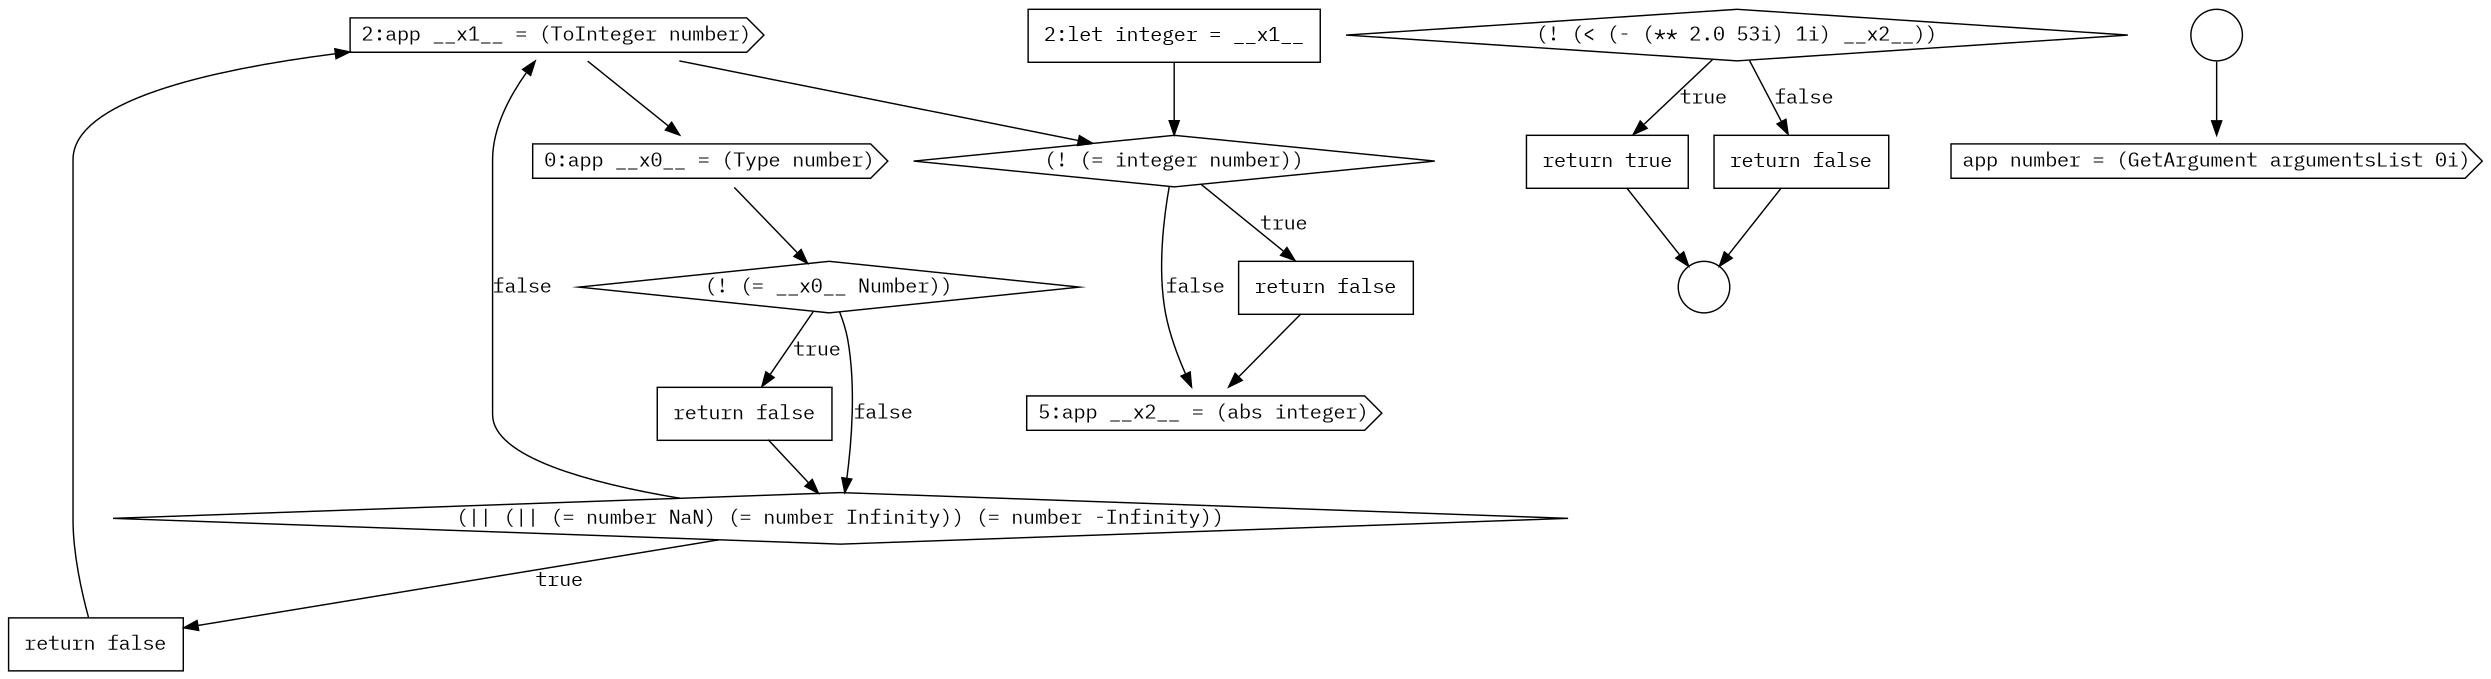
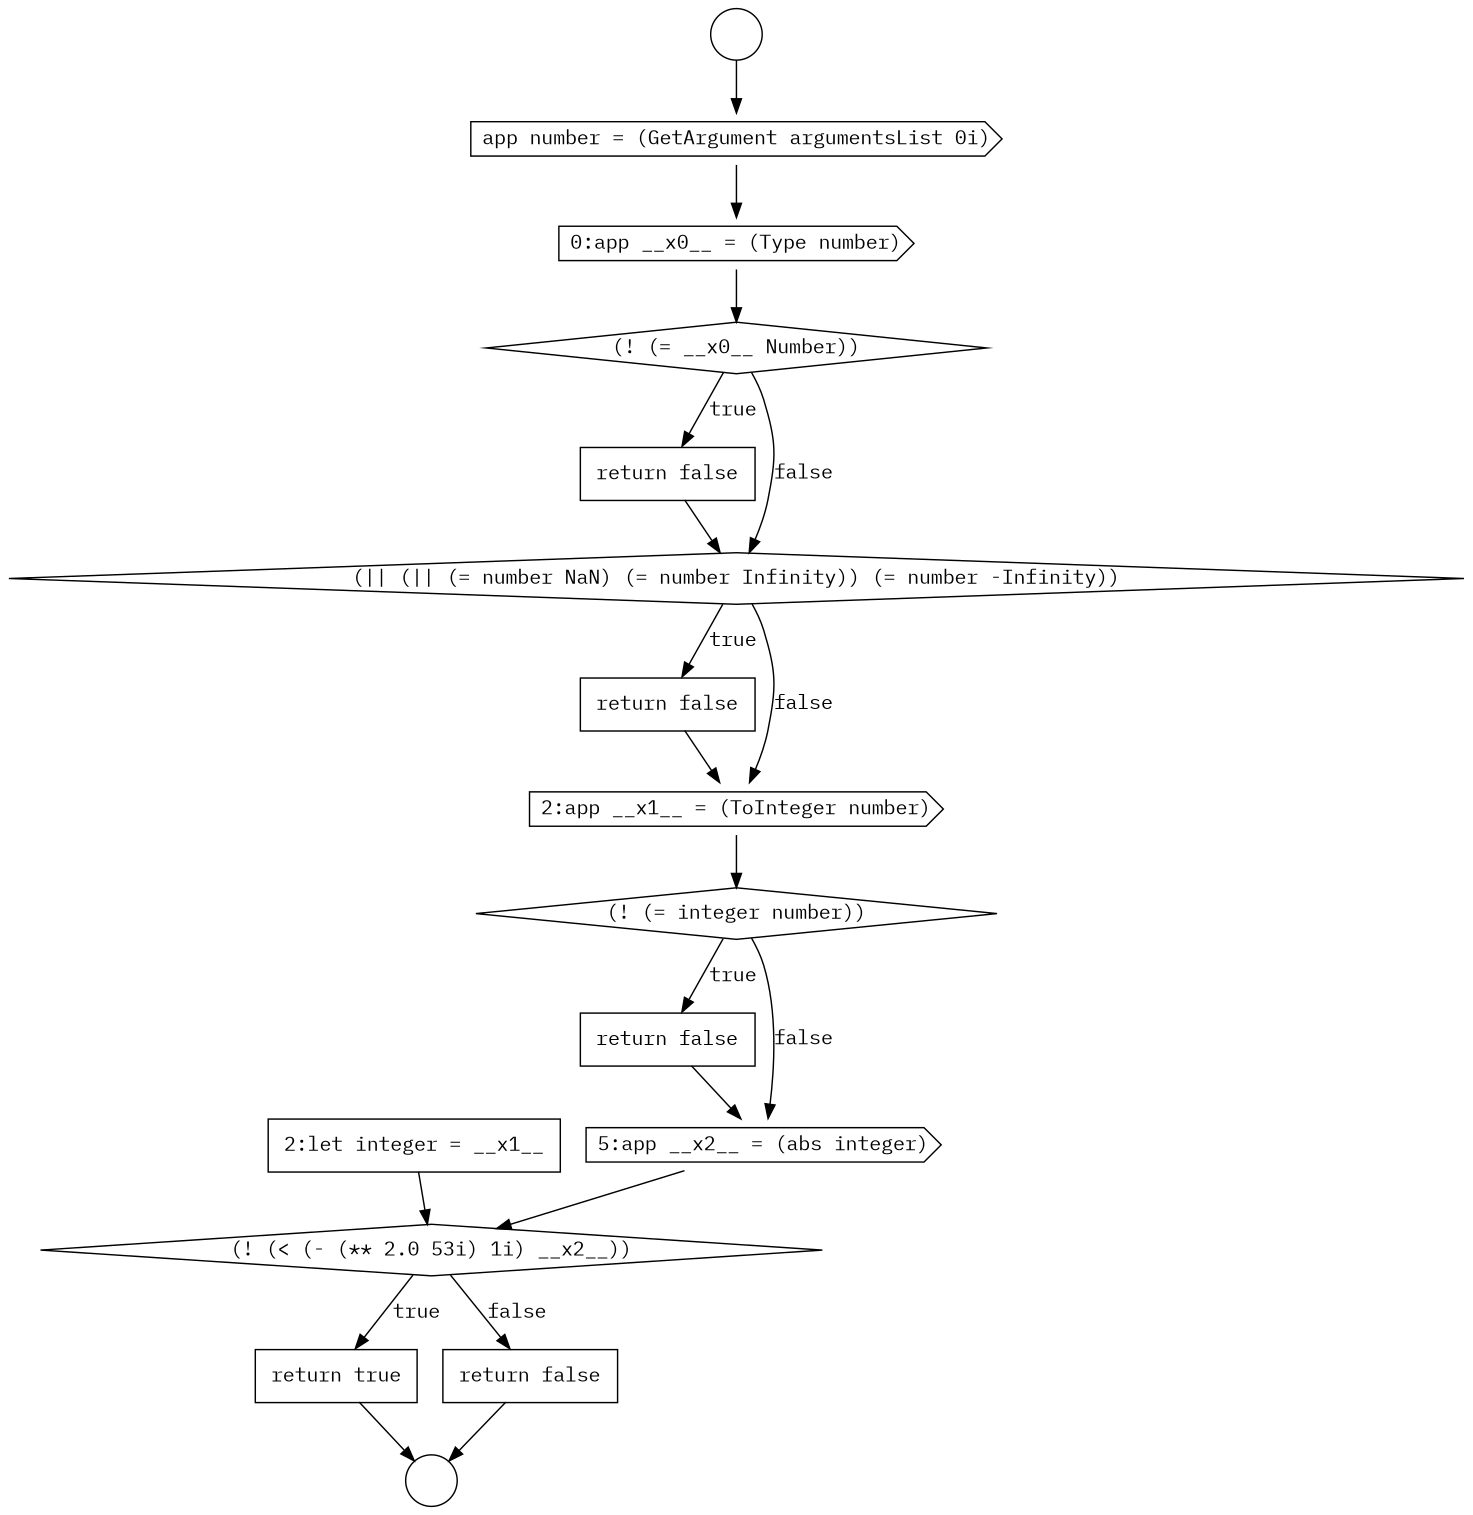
  digraph {
    fontname="IBM Plex Mono"
    node [color=black fillcolor=white fontname="IBM Plex Mono" shape=none style=filled]
    edge [color=black fontname="IBM Plex Mono"]
    n1 [label=<<font color="black">     <table border="0" cellborder="1" cellspacing="0" cellpadding="10">       <tr><td align="left">return false</td></tr>     </table>   </font>> margin=0]
    n2 [label=<<font color="black">5:app __x2__ = (abs integer)</font>> shape=cds]
    n3 [label=<<font color="black">(! (&lt; (- (** 2.0 53i) 1i) __x2__))</font>> shape=diamond]
    n4 [label=<<font color="black">     <table border="0" cellborder="1" cellspacing="0" cellpadding="10">       <tr><td align="left">return true</td></tr>     </table>   </font>> margin=0]
    n5 [label=<<font color="black">     <table border="0" cellborder="1" cellspacing="0" cellpadding="10">       <tr><td align="left">return false</td></tr>     </table>   </font>> margin=0]
    n6 [label=" " shape=circle]
    n7 [label=<<font color="black">     <table border="0" cellborder="1" cellspacing="0" cellpadding="10">       <tr><td align="left">return false</td></tr>     </table>   </font>> margin=0]
    n8 [label=<<font color="black">(|| (|| (= number NaN) (= number Infinity)) (= number -Infinity))</font>> shape=diamond]
    n9 [label=<<font color="black">     <table border="0" cellborder="1" cellspacing="0" cellpadding="10">       <tr><td align="left">return false</td></tr>     </table>   </font>> margin=0]
    n10 [label=<<font color="black">2:app __x1__ = (ToInteger number)</font>> shape=cds]
    n11 [label=<<font color="black">(! (= integer number))</font>> shape=diamond]
    n12 [label=" " shape=circle]
    n13 [label=<<font color="black">app number = (GetArgument argumentsList 0i)</font>> shape=cds]
    n14 [label=<<font color="black">0:app __x0__ = (Type number)</font>> shape=cds]
    n15 [label=<<font color="black">     <table border="0" cellborder="1" cellspacing="0" cellpadding="10">       <tr><td align="left">2:let integer = __x1__</td></tr>     </table>   </font>> margin=0]
    n16 [label=<<font color="black">(! (= __x0__ Number))</font>> shape=diamond]
    n1 -> n2
+   n2 -> n3
    n3 -> n4 [label=<<font color="black">true</font>>]
    n3 -> n5 [label=<<font color="black">false</font>>]
    n4 -> n6
    n5 -> n6
    n7 -> n8
    n8 -> n9 [label=<<font color="black">true</font>>]
    n8 -> n10 [label=<<font color="black">false</font>>]
    n9 -> n10
    n10 -> n11
    n11 -> n1 [label=<<font color="black">true</font>>]
    n11 -> n2 [label=<<font color="black">false</font>>]
    n12 -> n13
-   n10 -> n14
+   n13 -> n14
    n14 -> n16
-   n15 -> n11
+   n15 -> n3
    n16 -> n7 [label=<<font color="black">true</font>>]
    n16 -> n8 [label=<<font color="black">false</font>>]
  }
